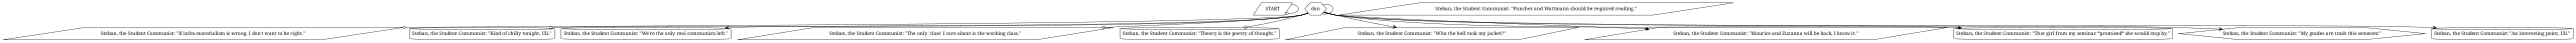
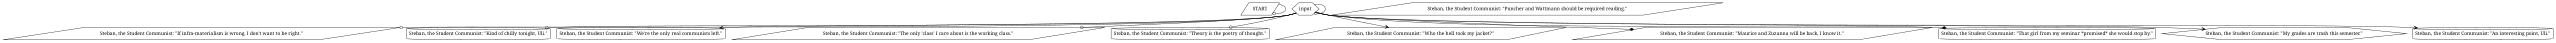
  digraph {
    fontname="Noto Serif"
    node [shape=parallelogram fontname="Noto Serif"]
    edge [arrowhead=odot fontname="Noto Serif"]
    n1 [label=START]
-   n2 [label=don shape=hexagon]
+   n2 [label=input shape=hexagon]
    n3 [label="Steban, the Student Communist: \"If infra-materialism is wrong, I don't want to be right.\""]
    n4 [label="Steban, the Student Communist: \"Kind of chilly tonight, Uli.\"" shape=cylinder]
    n5 [label="Steban, the Student Communist: \"We're the only real communists left.\"" shape=cylinder]
    n6 [label="Steban, the Student Communist: \"The only 'class' I care about is the working class.\""]
    n7 [label="Steban, the Student Communist: \"Theory is the poetry of thought.\"" shape=cylinder]
    n8 [label="Steban, the Student Communist: \"Who the hell took my jacket?\""]
    n9 [label="Steban, the Student Communist: \"Maurice and Zuzanna will be back, I know it.\""]
    n10 [label="Steban, the Student Communist: \"That girl from my seminar *promised* she would stop by.\"" shape=cylinder]
    n11 [label="Steban, the Student Communist: \"My grades are trash this semester.\"" shape=hexagon]
    n12 [label="Steban, the Student Communist: \"An interesting point, Uli.\"" shape=cylinder]
    n13 [label="Steban, the Student Communist: \"Puncher and Wattmann should be required reading.\""]
    n1 -> n1
    n2 -> n2
    n2 -> n3
    n2 -> n4
    n2 -> n5 [arrowhead=vee]
    n2 -> n6
    n2 -> n7
    n2 -> n8 [arrowhead=vee]
    n2 -> n9 [arrowhead=diamond]
    n2 -> n10 [arrowhead=diamond]
    n2 -> n11 [arrowhead=vee]
    n2 -> n12 [arrowhead=vee]
  }
